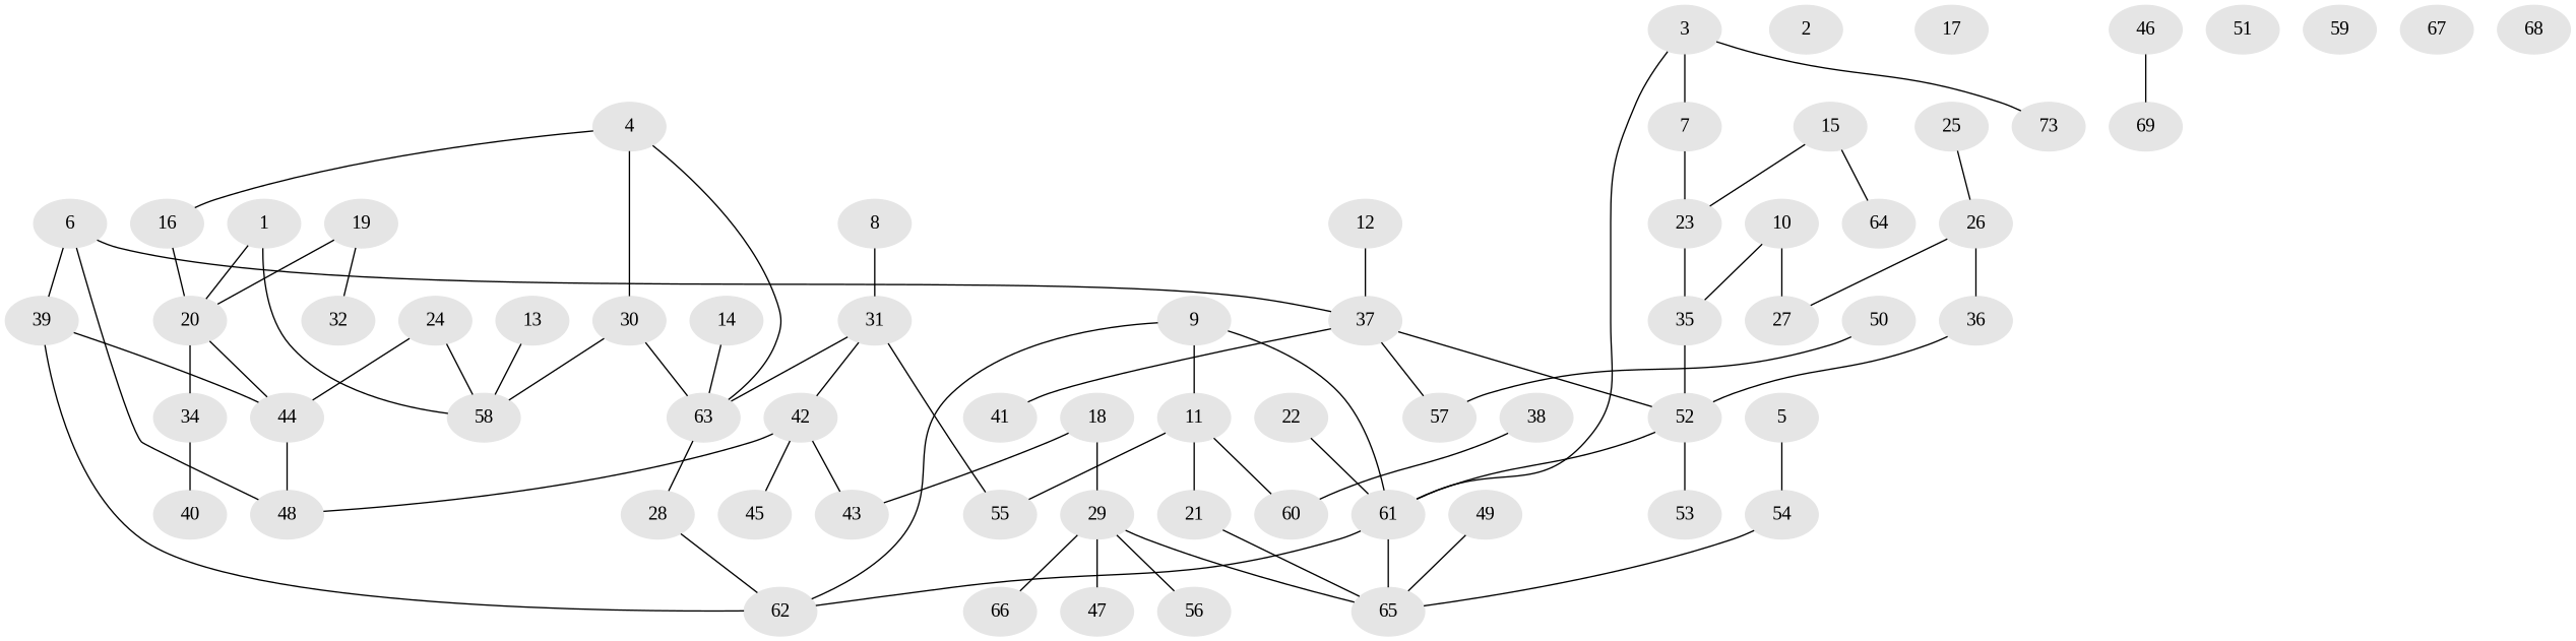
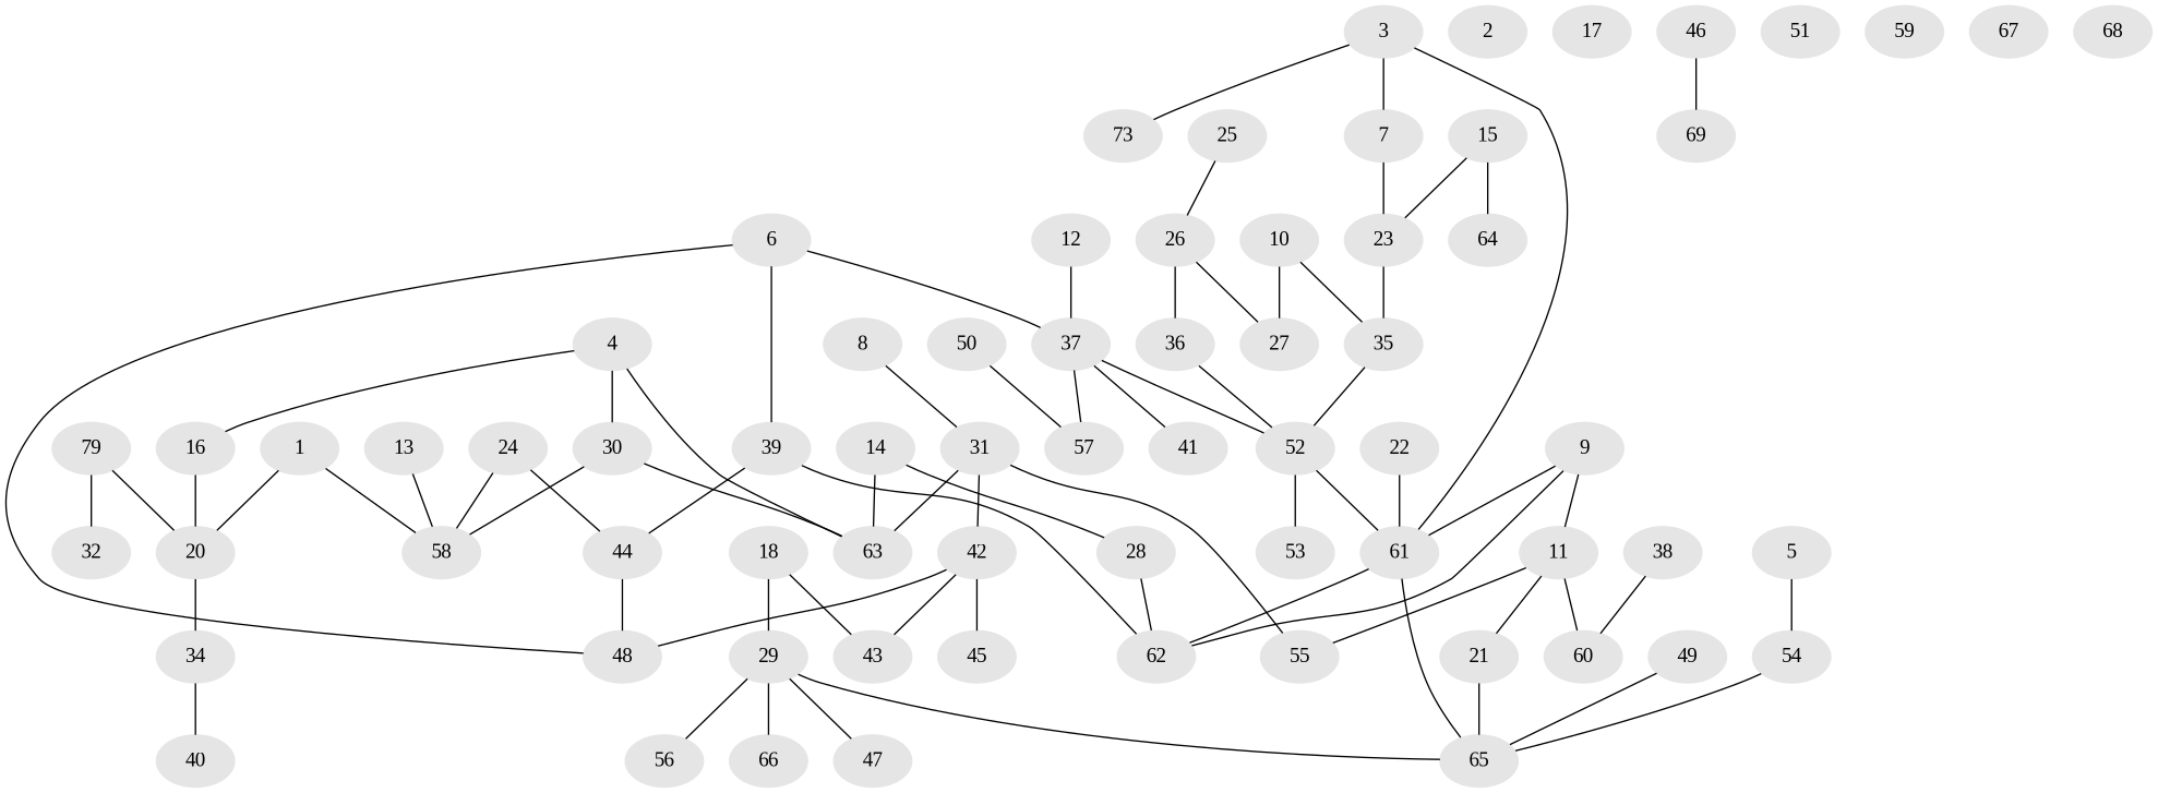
  graph {
    fontname="Liberation Serif"
    node [color=gray90 fontname="Liberation Serif" style=filled]
    edge [fontname="Liberation Serif"]
    1
    20
    58
    34
    44
    2
    3
    7
    n9 [label=73]
    61
    23
    62
    65
    4
    16
    30
    63
    5
    54
    6
    37
    39
    48
    52
    41
    57
    35
    8
    31
    55
    42
    9
    11
    21
    60
    10
    27
    12
    13
    14
    28
    15
    64
    17
    18
    29
    43
    47
    56
    66
-   19
+   19 [label=79]
    32
    40
    22
    24
    25
    26
    36
    45
    53
    38
    46
    69
    49
    50
    51
    59
    67
    68
    1 -- 20
    1 -- 58
    20 -- 34
-   20 -- 44
    34 -- 40
    44 -- 48
    3 -- 7
    3 -- n9
    3 -- 61
    7 -- 23
    61 -- 62
    61 -- 65
    23 -- 35
    4 -- 16
    4 -- 30
    4 -- 63
    16 -- 20
    30 -- 58
    30 -- 63
    5 -- 54
    54 -- 65
    6 -- 37
    6 -- 39
    6 -- 48
    37 -- 52
    37 -- 41
    37 -- 57
    39 -- 44
    39 -- 62
    52 -- 61
    52 -- 53
    35 -- 52
    8 -- 31
    31 -- 63
    31 -- 55
    31 -- 42
    42 -- 48
    42 -- 43
    42 -- 45
    9 -- 61
    9 -- 62
    9 -- 11
    11 -- 55
    11 -- 21
    11 -- 60
    21 -- 65
    10 -- 35
    10 -- 27
    12 -- 37
    13 -- 58
    14 -- 63
-   63 -- 28
+   14 -- 28
    28 -- 62
    15 -- 23
    15 -- 64
    18 -- 29
    18 -- 43
    29 -- 65
    29 -- 47
    29 -- 56
    29 -- 66
    19 -- 20
    19 -- 32
    22 -- 61
    24 -- 58
    24 -- 44
    25 -- 26
    26 -- 27
    26 -- 36
    36 -- 52
    38 -- 60
    46 -- 69
    49 -- 65
    50 -- 57
  }
